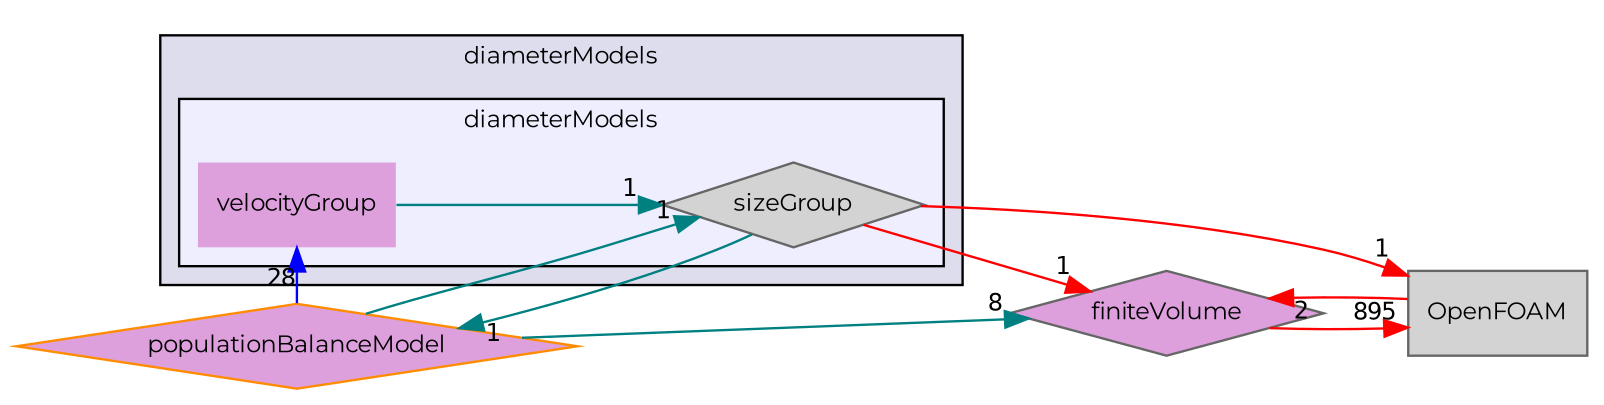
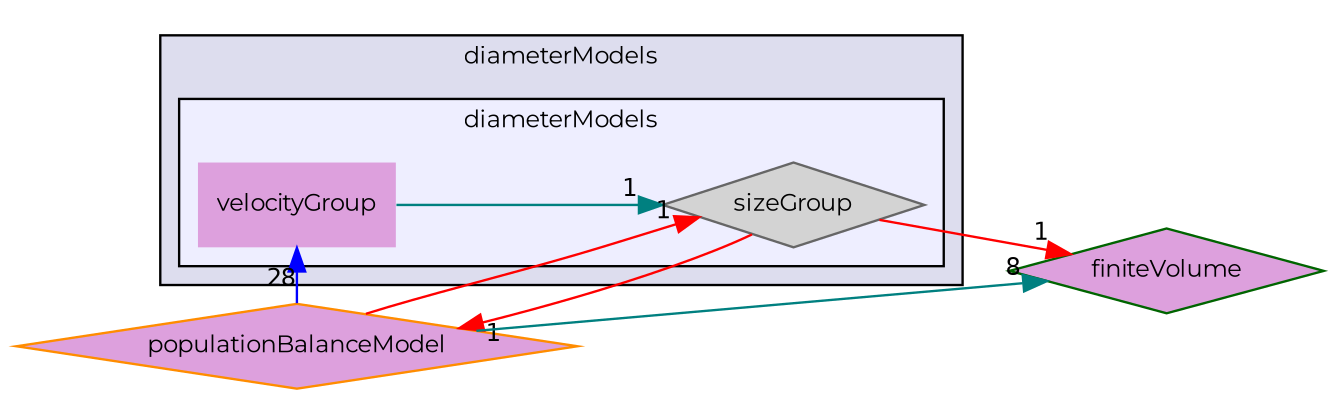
  digraph {
    compound=true
    fontname=Montserrat
    rankdir=LR
    node [color=darkgreen fillcolor=plum fontname=Montserrat fontsize=10 shape=diamond style=filled]
    edge [color=teal fontname=Montserrat headlabel=1 labeldistance=1.5 labelfontname=Helvetica labelfontsize=10]
    n1 [label=velocityGroup shape=plaintext]
    n2 [color=gray40 fillcolor=lightgrey label=sizeGroup]
-   n3 [color=gray40 label=finiteVolume]
+   n3 [label=finiteVolume]
    n4 [color=darkorange label=populationBalanceModel]
-   n5 [color=gray40 fillcolor=lightgrey label=OpenFOAM shape=box]
    subgraph cluster_1 {
      bgcolor="#ddddee"
      fontsize=10
      label=diameterModels
      pencolor=black
      subgraph cluster_2 {
        bgcolor="#eeeeff"
        fontsize=10
        label=diameterModels
        pencolor=black
        n1
        n2
      }
    }
    n1 -> n2
    n2 -> n3 [color=red]
-   n2 -> n4
-   n2 -> n5 [color=red]
-   n3 -> n5 [color=red headlabel=895]
+   n2 -> n4 [color=red]
    n4 -> n1 [color=blue headlabel=28]
-   n4 -> n2
+   n4 -> n2 [color=red]
    n4 -> n3 [headlabel=8]
-   n5 -> n3 [color=red headlabel=2]
  }
